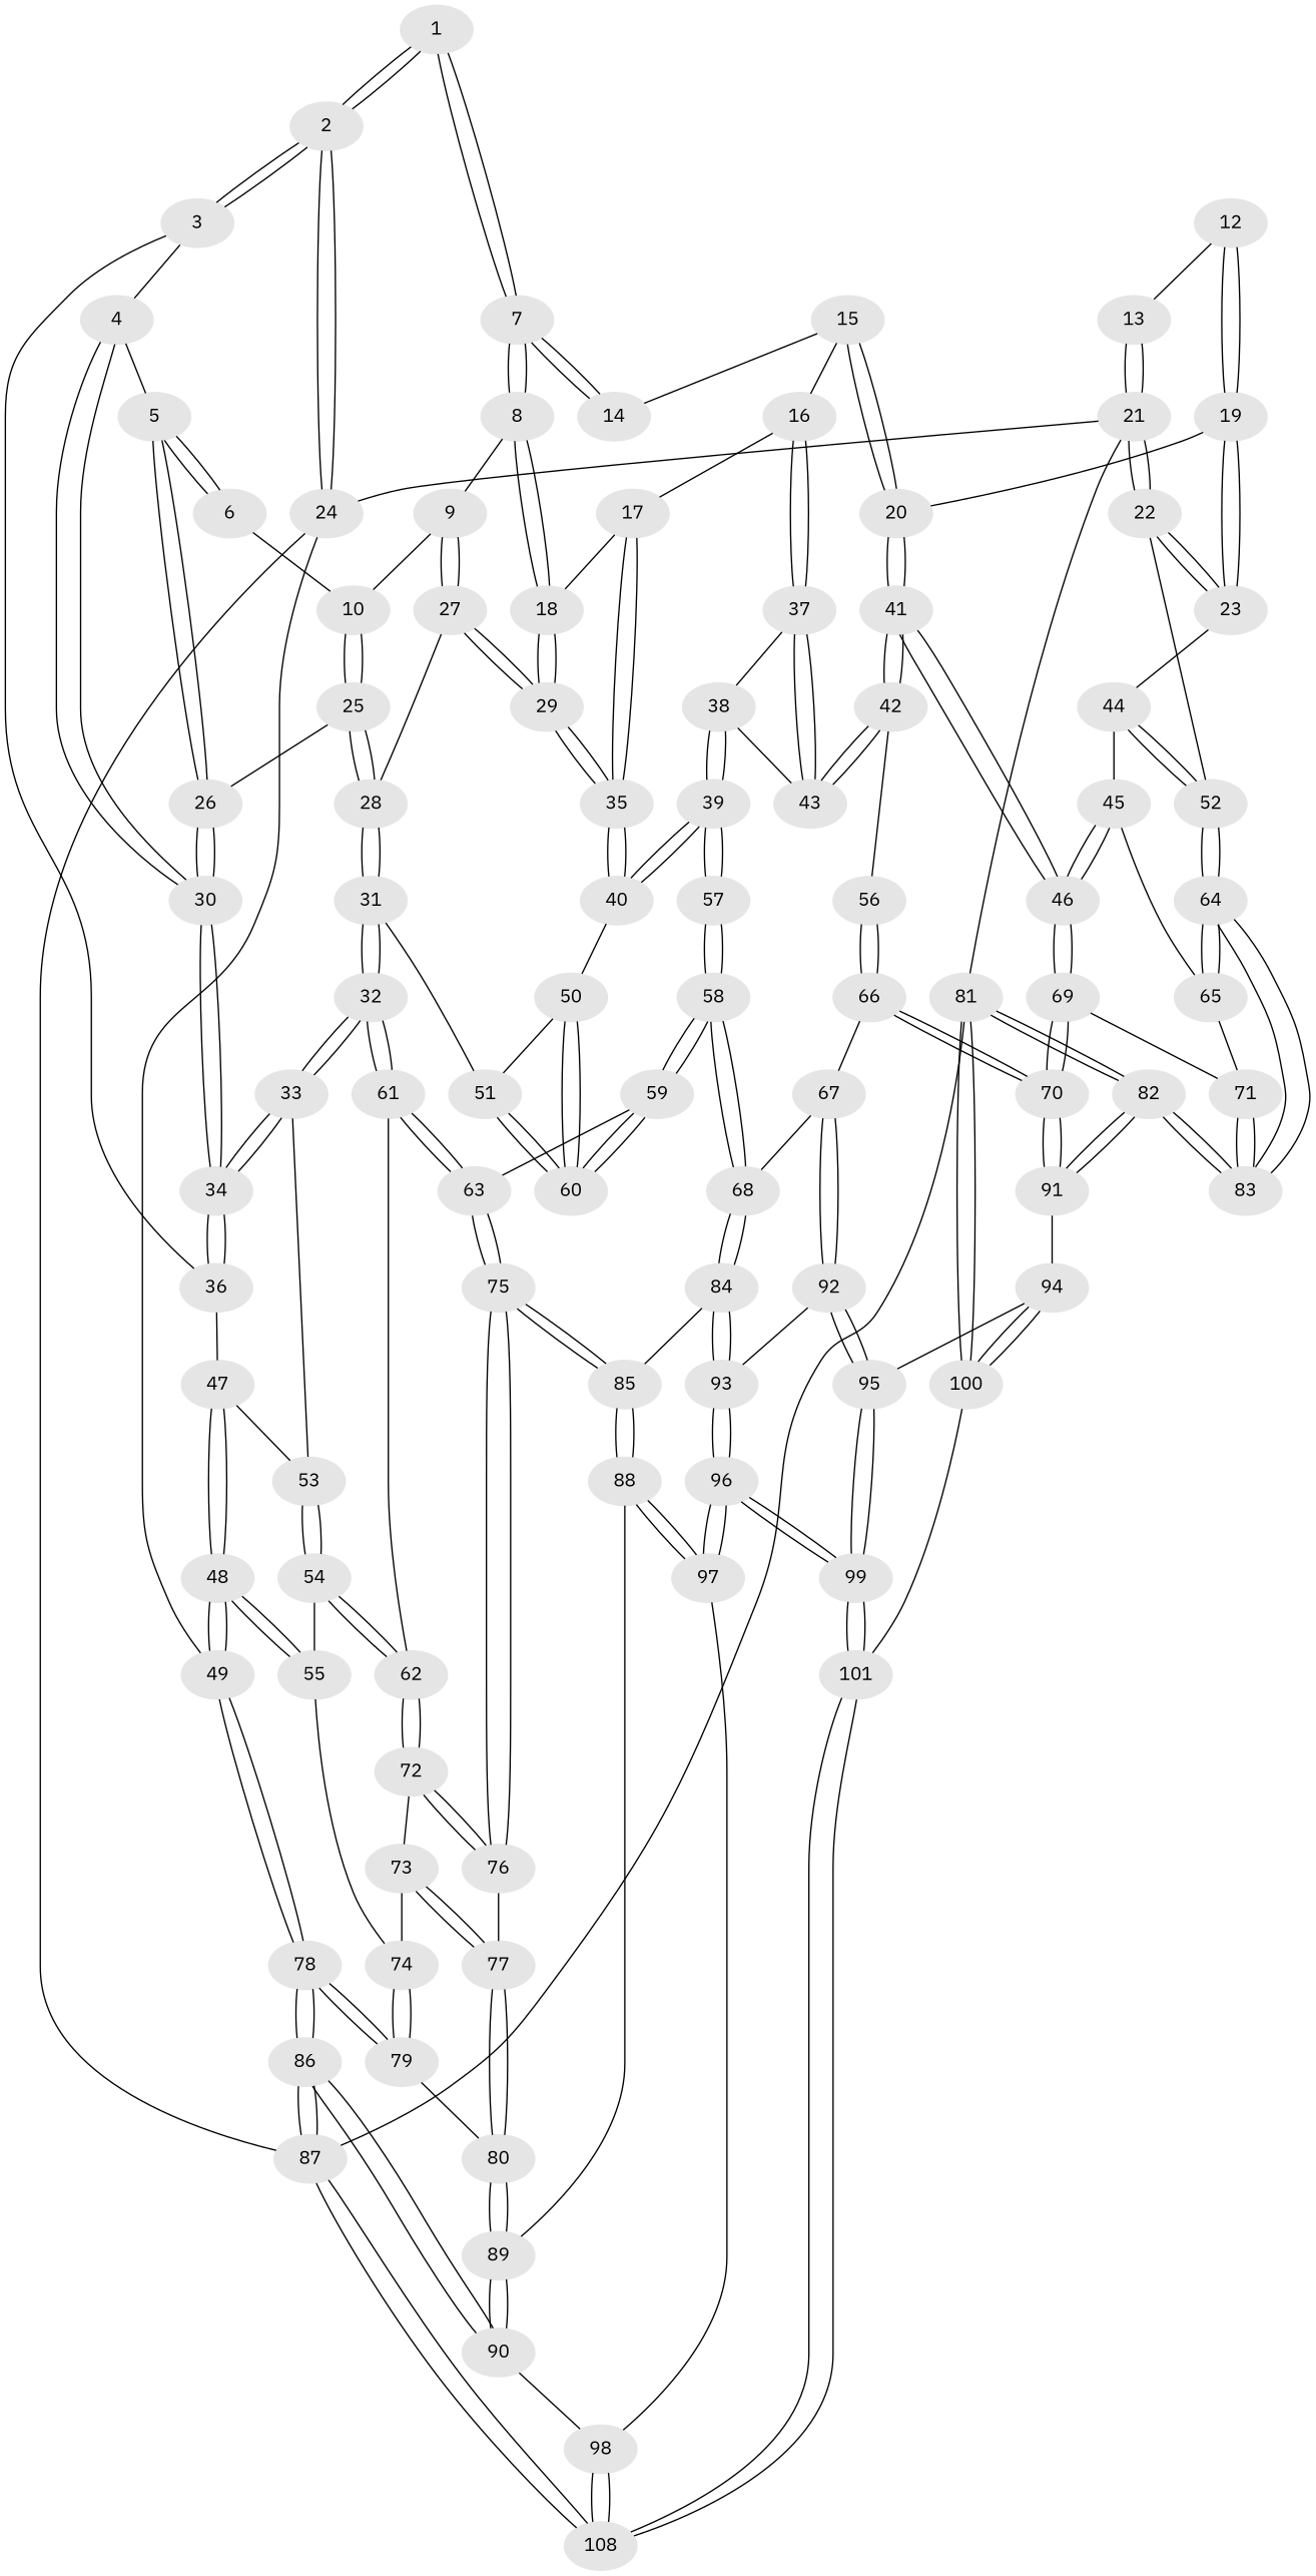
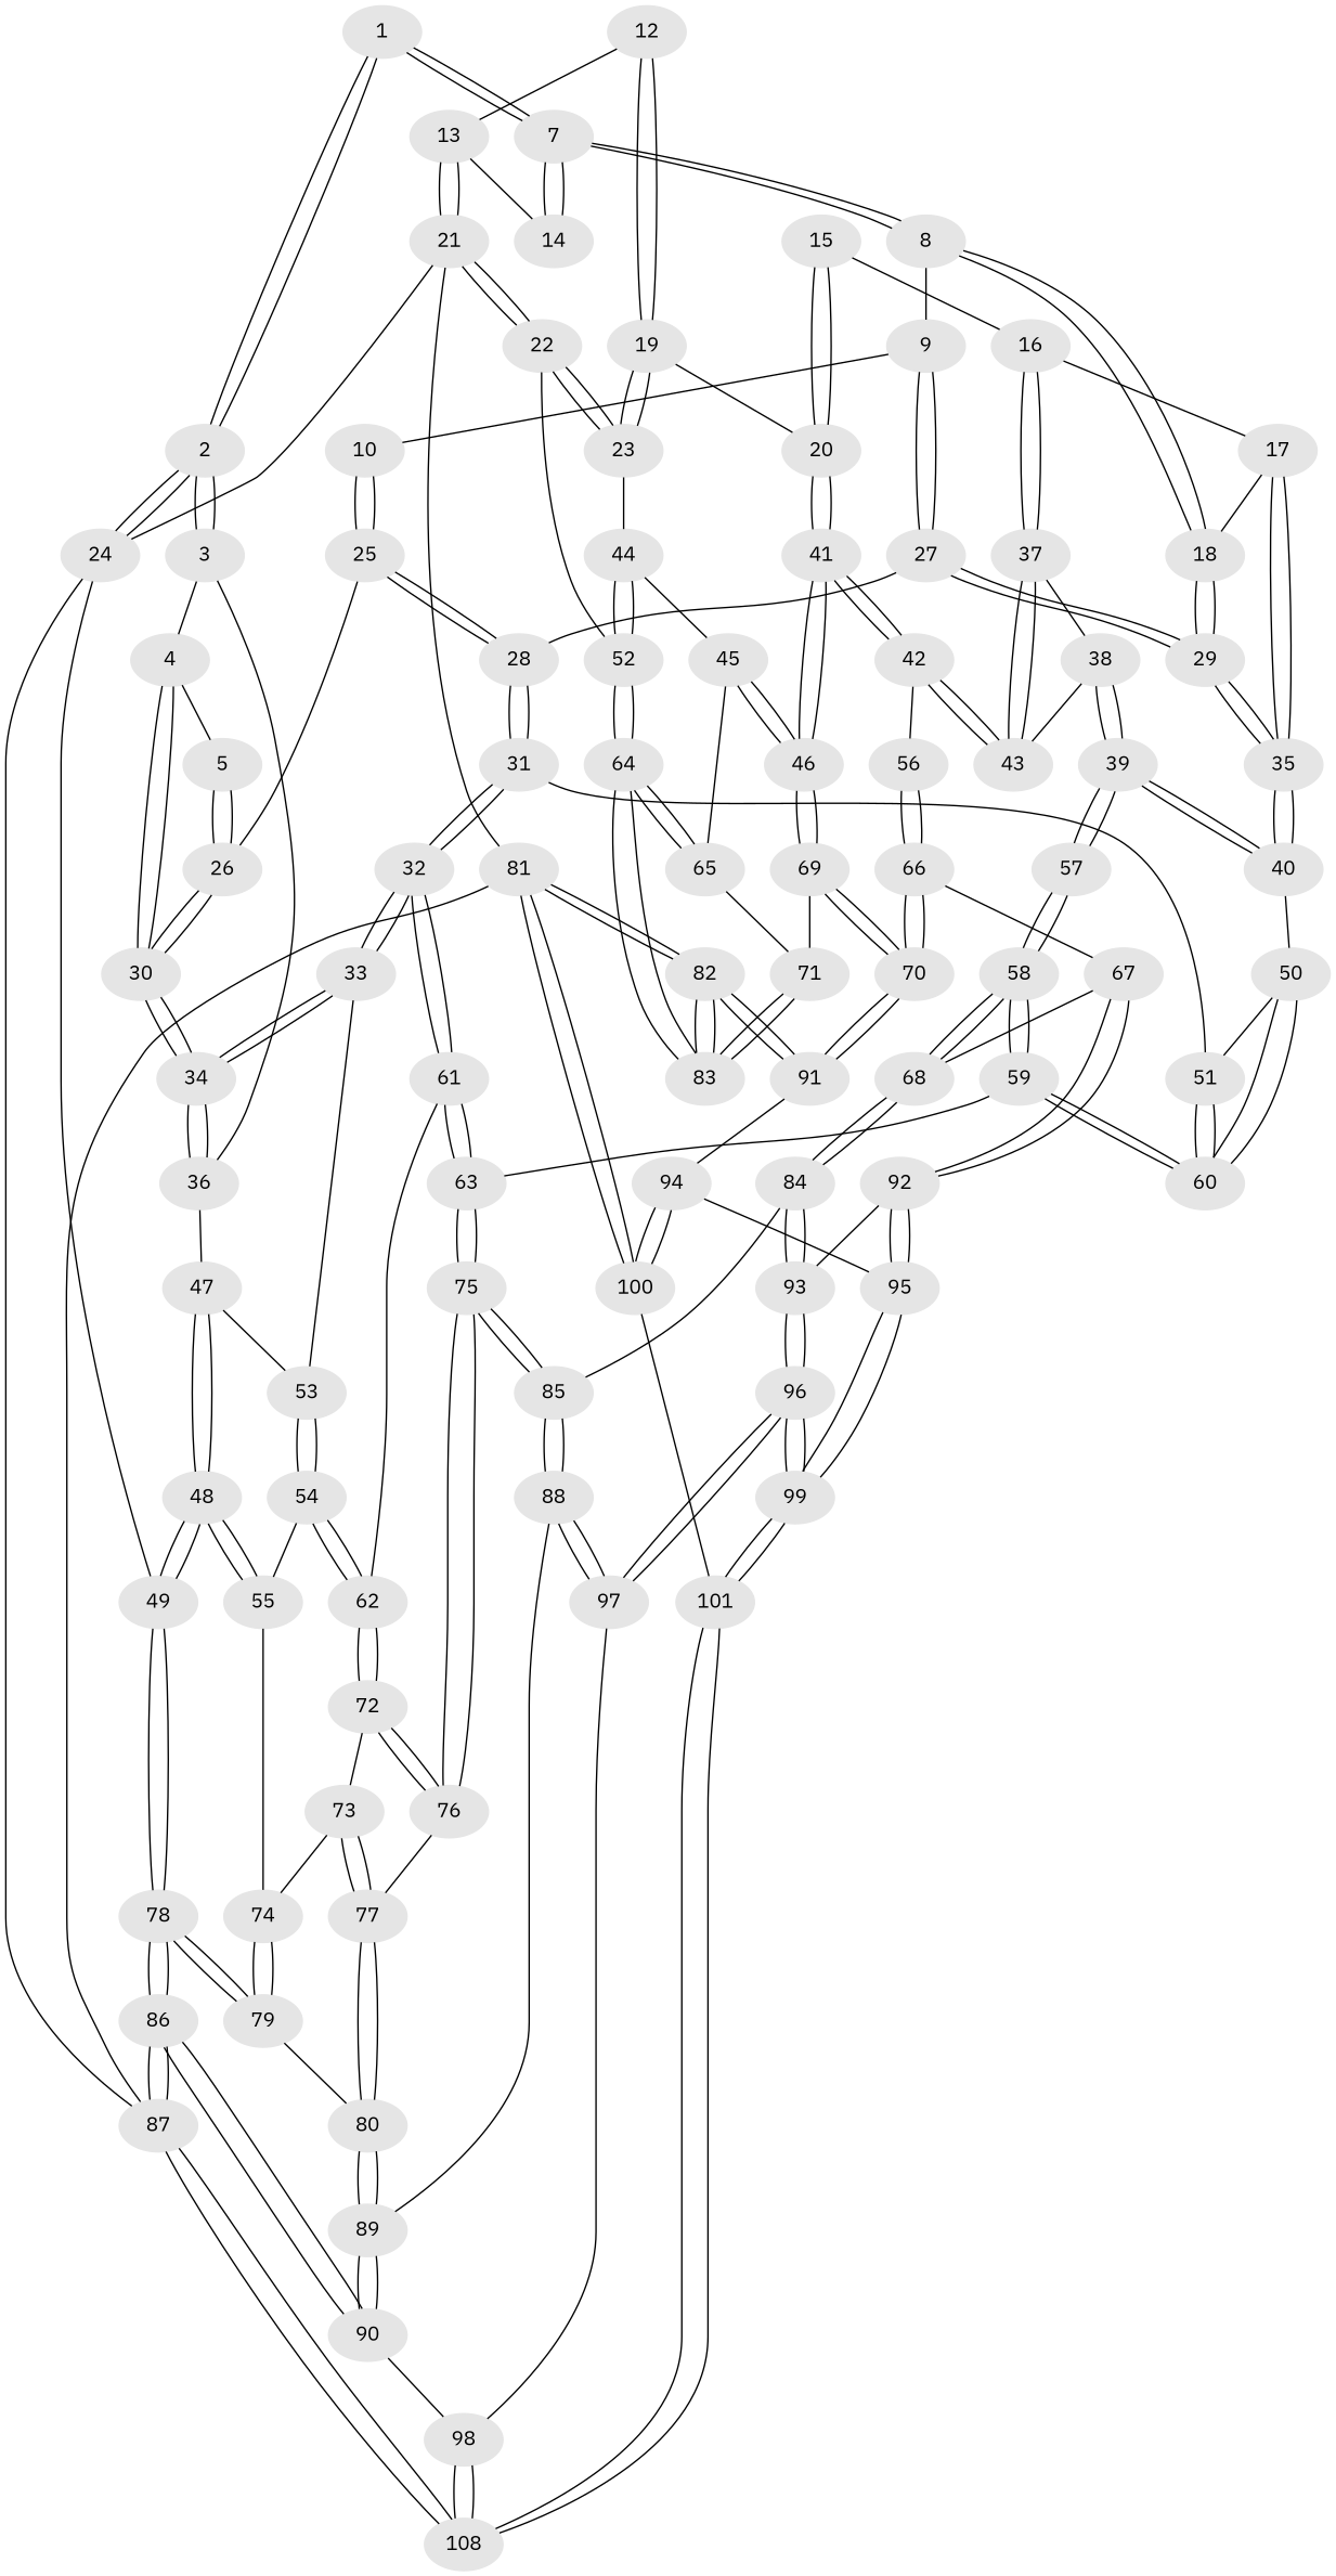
  graph {
    fontname="IBM Plex Sans"
    node [color=gray90 fontname="IBM Plex Sans" style=filled]
    edge [fontname="IBM Plex Sans"]
    1
    2
    7
    3
    24
    8
    14
    4
    36
    49
    87
    5
    30
    47
-   6
    26
    34
    10
    25
    9
    18
    27
    29
    28
    12
    13
    19
    15
    16
    20
    21
    23
    22
    81
    17
    37
    41
    35
    38
    43
    40
    44
    42
    46
    52
    82
    100
    64
    45
    78
    n51 [label=108]
    31
    32
    51
    33
    61
    60
    53
    62
    63
    54
    50
    48
    39
    57
    58
    56
    69
    66
    65
    71
    70
    55
    74
    79
    86
    83
    72
    67
    59
    68
    84
    75
    73
    76
    85
    92
    91
    93
    95
    94
    77
    80
    88
    89
    90
    101
    96
    97
    98
    99
    1 -- 2
    1 -- 2
    1 -- 7
    1 -- 7
    2 -- 3
    2 -- 3
    2 -- 24
    2 -- 24
    7 -- 8
    7 -- 8
    7 -- 14
    7 -- 14
    3 -- 4
    3 -- 36
    24 -- 49
    24 -- 87
    8 -- 9
    8 -- 18
    8 -- 18
    4 -- 5
    4 -- 30
    4 -- 30
    36 -- 47
    49 -- 78
    49 -- 78
    87 -- n51
    87 -- n51
-   5 -- 6
-   5 -- 6
    5 -- 26
    5 -- 26
    30 -- 34
    30 -- 34
    47 -- 53
    47 -- 48
    47 -- 48
-   6 -- 10
    26 -- 30
    26 -- 30
    34 -- 36
    34 -- 36
    10 -- 25
    10 -- 25
    25 -- 26
    25 -- 28
    25 -- 28
    9 -- 10
    9 -- 27
    9 -- 27
    18 -- 29
    18 -- 29
    27 -- 29
    27 -- 29
    27 -- 28
    29 -- 35
    29 -- 35
    28 -- 31
    28 -- 31
    12 -- 13
    12 -- 19
    12 -- 19
-   15 -- 14
+   13 -- 14
    13 -- 21
    13 -- 21
    19 -- 20
    19 -- 23
    19 -- 23
    15 -- 16
    15 -- 20
    15 -- 20
    16 -- 17
    16 -- 37
    16 -- 37
    20 -- 41
    20 -- 41
    21 -- 24
    21 -- 22
    21 -- 22
    21 -- 81
    23 -- 44
    22 -- 23
    22 -- 23
    22 -- 52
    81 -- 87
    81 -- 82
    81 -- 82
    81 -- 100
    81 -- 100
    17 -- 18
    17 -- 35
    17 -- 35
    37 -- 38
    37 -- 43
    37 -- 43
    41 -- 42
    41 -- 42
    41 -- 46
    41 -- 46
    35 -- 40
    35 -- 40
    38 -- 43
    38 -- 39
    38 -- 39
    40 -- 50
    44 -- 52
    44 -- 52
    44 -- 45
    42 -- 43
    42 -- 43
    42 -- 56
    46 -- 69
    46 -- 69
    52 -- 64
    52 -- 64
    82 -- 83
    82 -- 83
    82 -- 91
    82 -- 91
    100 -- 101
    64 -- 65
    64 -- 65
    64 -- 83
    64 -- 83
    45 -- 46
    45 -- 46
    45 -- 65
    78 -- 79
    78 -- 79
    78 -- 86
    78 -- 86
    31 -- 32
    31 -- 32
    31 -- 51
    32 -- 33
    32 -- 33
    32 -- 61
    32 -- 61
    51 -- 60
    51 -- 60
    33 -- 34
    33 -- 34
    33 -- 53
    61 -- 62
    61 -- 63
    61 -- 63
    53 -- 54
    53 -- 54
    62 -- 72
    62 -- 72
    63 -- 75
    63 -- 75
    54 -- 62
    54 -- 62
    54 -- 55
    50 -- 51
    50 -- 60
    50 -- 60
    48 -- 49
    48 -- 49
    48 -- 55
    48 -- 55
    39 -- 40
    39 -- 40
    39 -- 57
    39 -- 57
    57 -- 58
    57 -- 58
    58 -- 59
    58 -- 59
    58 -- 68
    58 -- 68
    56 -- 66
    56 -- 66
    69 -- 71
    69 -- 70
    69 -- 70
    66 -- 70
    66 -- 70
    66 -- 67
    65 -- 71
    71 -- 83
    71 -- 83
    70 -- 91
    70 -- 91
    55 -- 74
    74 -- 79
    74 -- 79
    79 -- 80
    86 -- 87
    86 -- 87
    86 -- 90
    86 -- 90
    72 -- 73
    72 -- 76
    72 -- 76
    67 -- 68
    67 -- 92
    67 -- 92
    59 -- 60
    59 -- 60
    59 -- 63
    68 -- 84
    68 -- 84
    84 -- 85
    84 -- 93
    84 -- 93
    75 -- 76
    75 -- 76
    75 -- 85
    75 -- 85
    73 -- 74
    73 -- 77
    73 -- 77
    76 -- 77
    85 -- 88
    85 -- 88
    92 -- 93
    92 -- 95
    92 -- 95
    91 -- 94
    93 -- 96
    93 -- 96
    95 -- 99
    95 -- 99
    94 -- 100
    94 -- 100
    94 -- 95
    77 -- 80
    77 -- 80
    80 -- 89
    80 -- 89
    88 -- 89
    88 -- 97
    88 -- 97
    89 -- 90
    89 -- 90
    90 -- 98
    101 -- n51
    101 -- n51
    96 -- 97
    96 -- 97
    96 -- 99
    96 -- 99
    97 -- 98
    98 -- n51
    98 -- n51
    99 -- 101
    99 -- 101
  }
